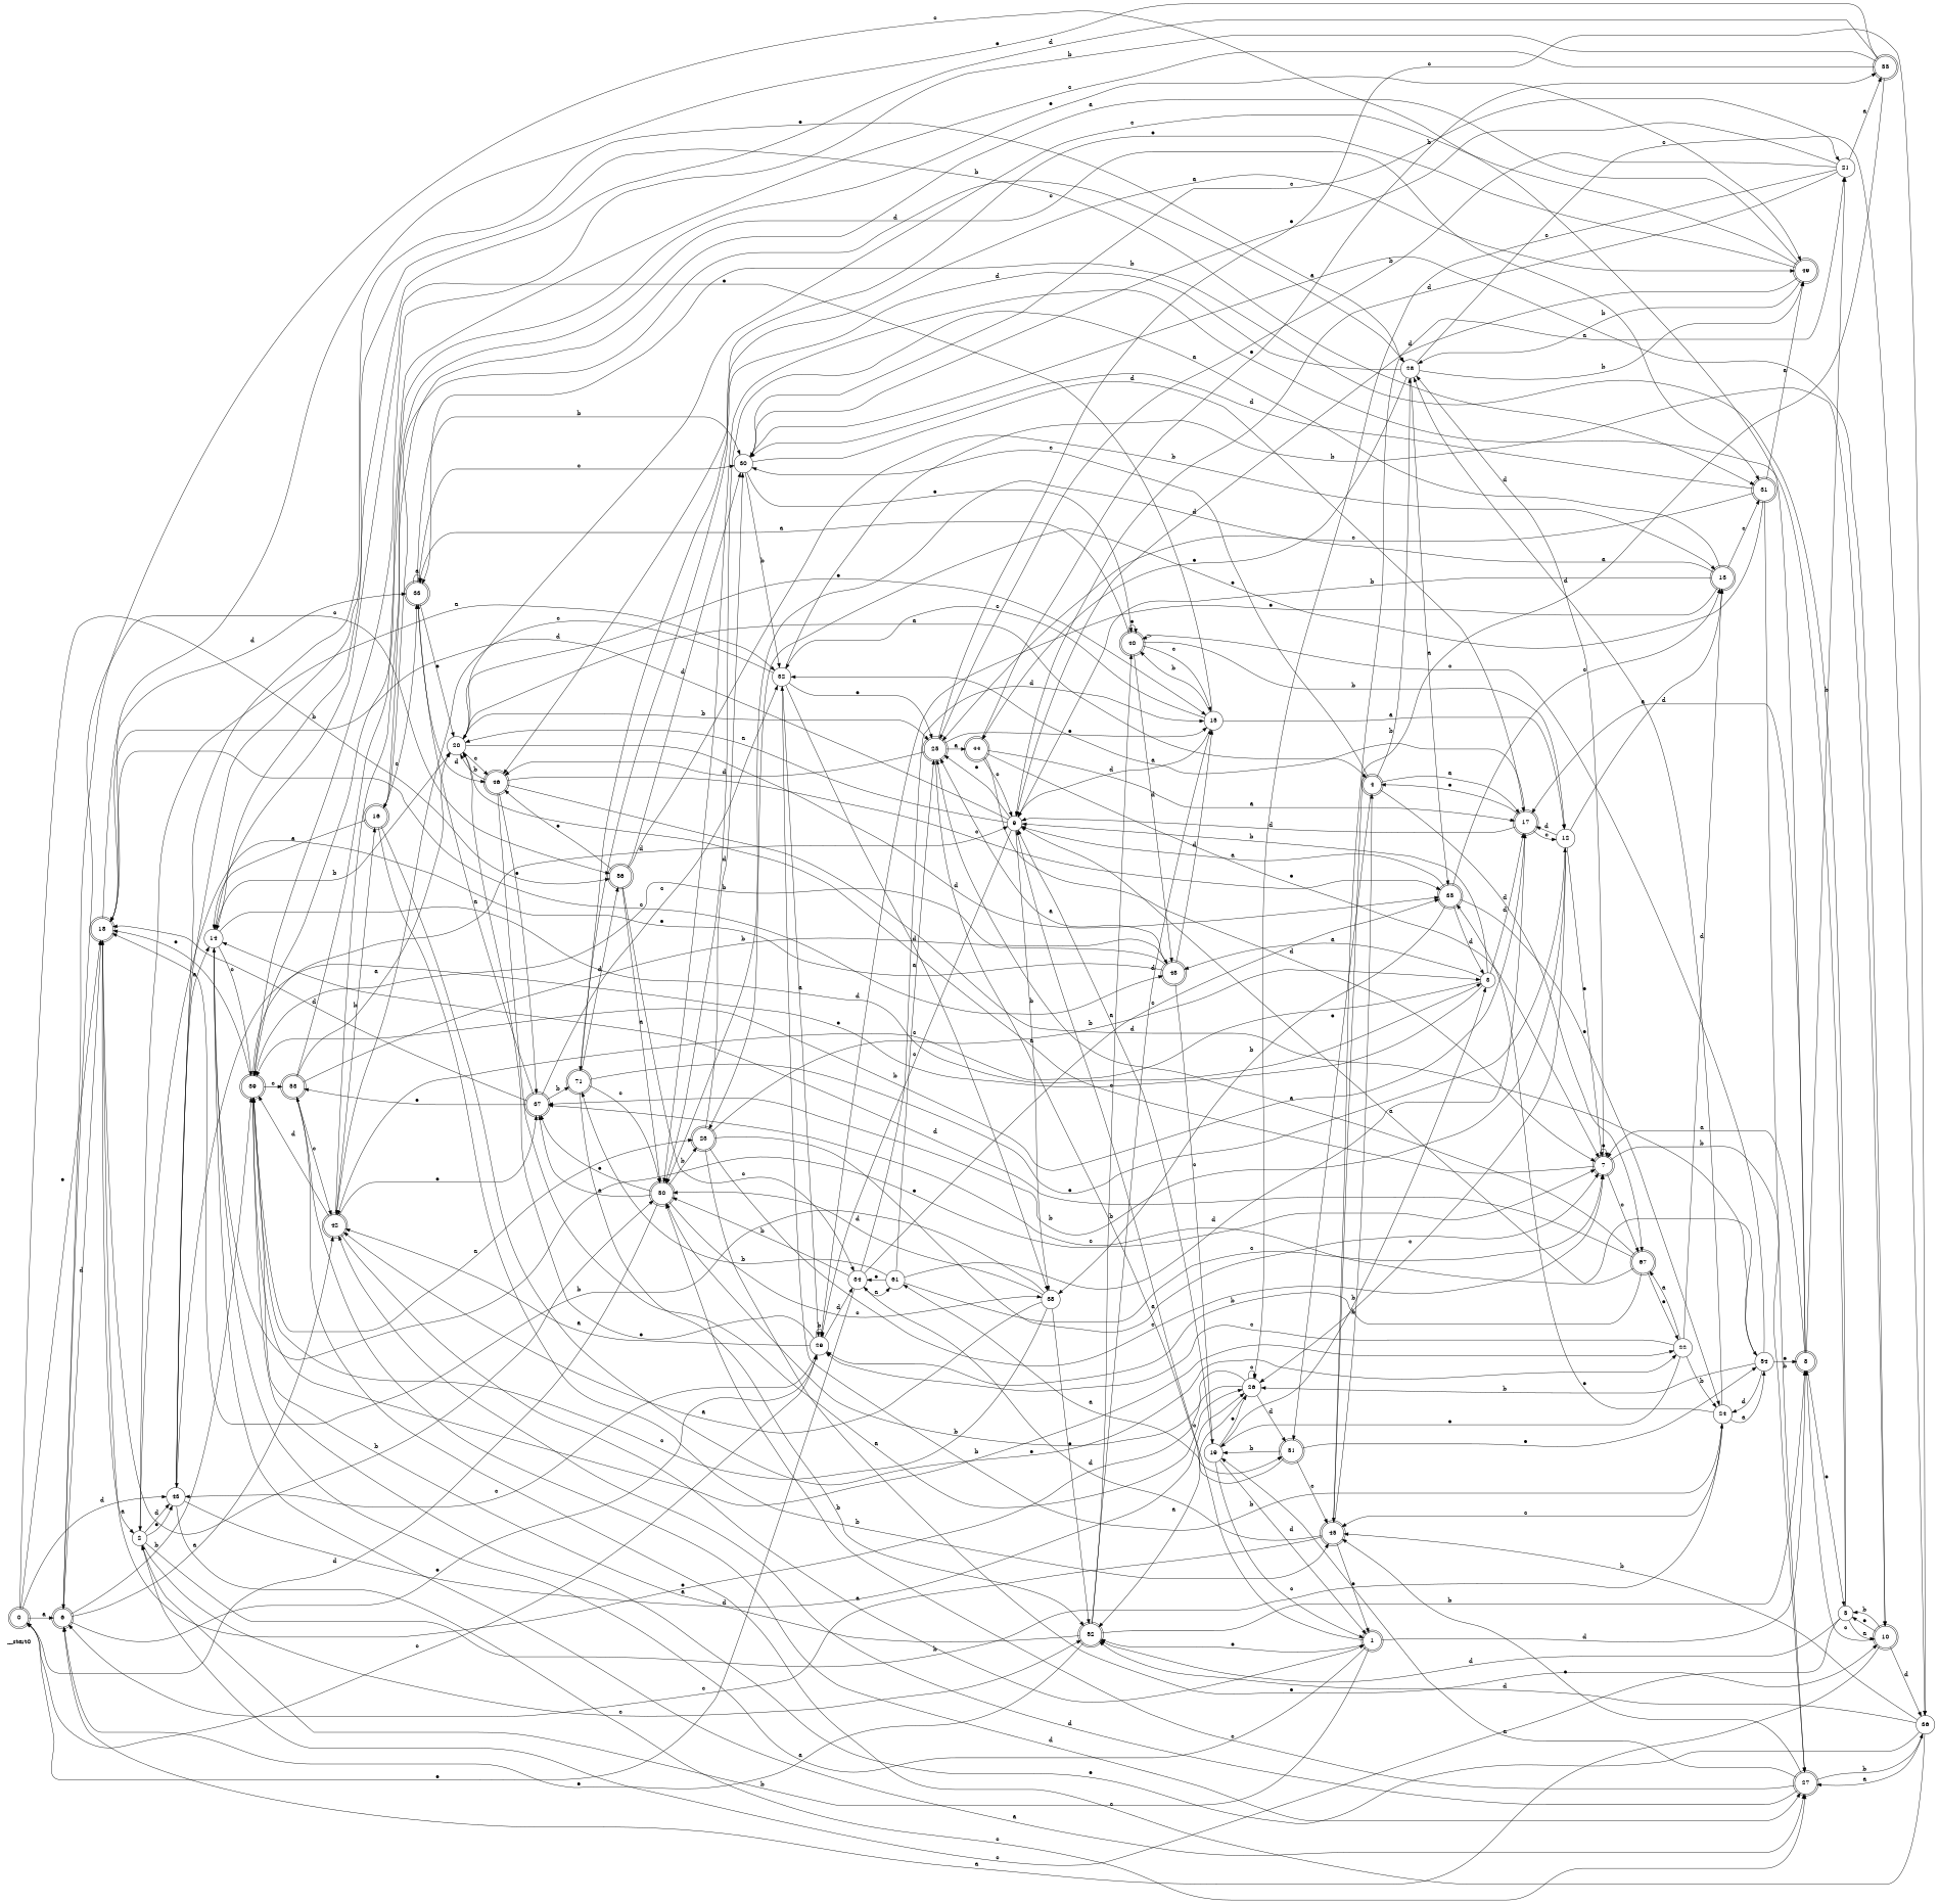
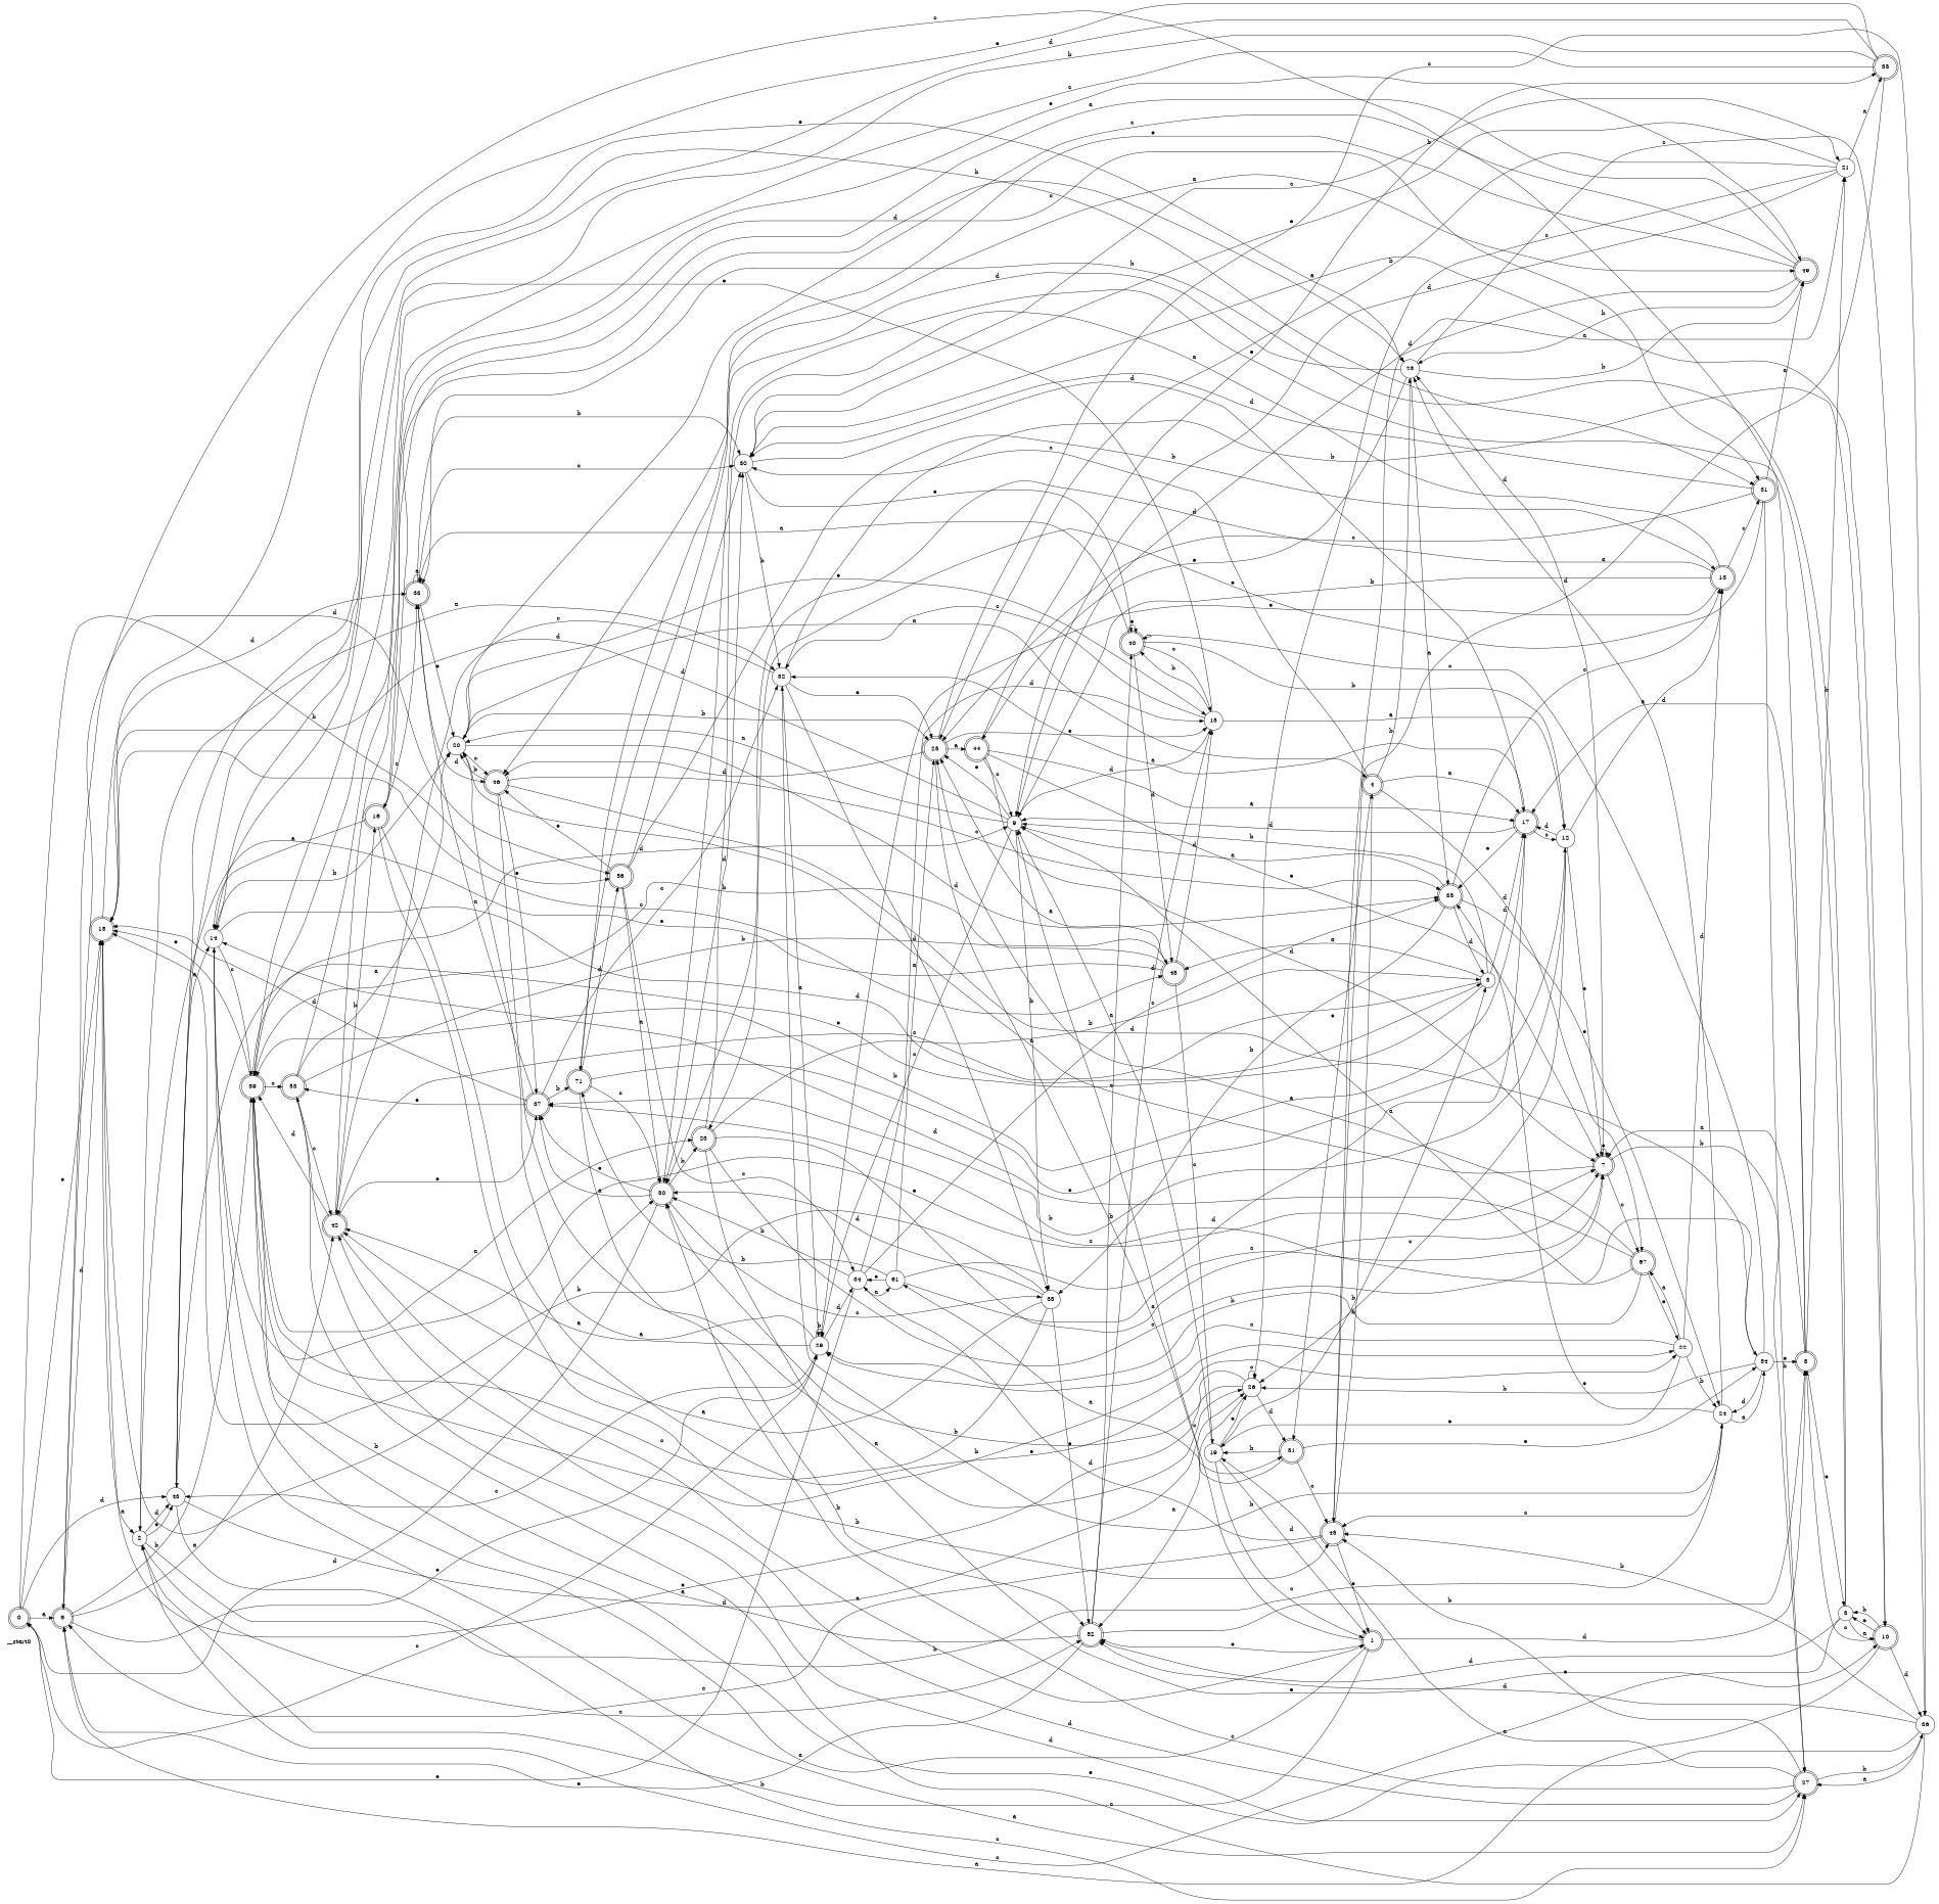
  digraph {
    rankdir=LR
    node [shape=doublecircle color=black fillcolor=white style="rounded,filled"]
    __start0 [shape=none color="" fillcolor="" style=""]
    n2 [label=0]
    n3 [label=6]
    n4 [label=18]
    n5 [label=29 shape=circle style=filled]
    n6 [label=43 shape=circle style=filled]
    n7 [label=56]
    n8 [label=42]
    n9 [label=39]
    n10 [label=2 shape=circle style=filled]
    n11 [label=48]
    n12 [label=33]
    n13 [label=50]
    n14 [label=20 shape=circle style=filled]
    n15 [label=34 shape=circle style=filled]
    n16 [label=14 shape=circle style=filled]
    n17 [label=28 shape=circle style=filled]
    n18 [label=27]
    n19 [label=26 shape=circle style=filled]
    n20 [label=31]
    n21 [label=30 shape=circle style=filled]
    n22 [label=13]
    n23 [label=46]
    n24 [label=1]
    n25 [label=8]
    n26 [label=9 shape=circle style=filled]
    n27 [label=52]
    n28 [label=24 shape=circle style=filled]
    n29 [label=32 shape=circle style=filled]
    n30 [label=17]
    n31 [label=5 shape=circle style=filled]
    n32 [label=7]
    n33 [label=21 shape=circle style=filled]
    n34 [label=25]
    n35 [label=38 shape=circle style=filled]
    n36 [label=3 shape=circle style=filled]
    n37 [label=15 shape=circle style=filled]
    n38 [label=40]
    n39 [label=45]
    n40 [label=35]
    n41 [label=54 shape=circle style=filled]
    n42 [label=10]
    n43 [label=4]
    n44 [label=12 shape=circle style=filled]
    n45 [label=37]
    n46 [label=16]
    n47 [label=19 shape=circle style=filled]
    n48 [label=67]
    n49 [label=51]
    n50 [label=36 shape=circle style=filled]
    n51 [label=71]
    n52 [label=44]
    n53 [label=49]
    n54 [label=22 shape=circle style=filled]
    n55 [label=61 shape=circle style=filled]
    n56 [label=23]
    n57 [label=53]
    n58 [label=55]
    n2 -> n3 [label=a]
    n2 -> n4 [label=e]
    n2 -> n5 [label=c]
    n2 -> n6 [label=d]
    n2 -> n7 [label=b]
    n3 -> n4 [label=d]
    n3 -> n5 [label=e]
-   n3 -> n7 [label=c]
+   n3 -> n7 [label=d]
    n3 -> n8 [label=a]
    n3 -> n9 [label=b]
    n4 -> n10 [label=a]
    n4 -> n11 [label=c]
    n4 -> n12 [label=d]
    n4 -> n13 [label=b]
    n5 -> n5 [label=b]
    n5 -> n6 [label=c]
    n5 -> n8 [label=a]
-   n5 -> n14 [label=e]
+   n5 -> n14 [label=a]
    n5 -> n15 [label=d]
    n6 -> n16 [label=a]
    n6 -> n17 [label=e]
    n6 -> n18 [label=c]
    n6 -> n19 [label=d]
    n6 -> n20 [label=b]
    n7 -> n13 [label=a]
    n7 -> n15 [label=c]
    n7 -> n21 [label=d]
    n7 -> n22 [label=b]
    n7 -> n23 [label=e]
    n8 -> n9 [label=d]
    n8 -> n20 [label=c]
    n8 -> n24 [label=a]
    n8 -> n45 [label=e]
    n8 -> n46 [label=b]
    n9 -> n4 [label=e]
    n9 -> n26 [label=d]
    n9 -> n54 [label=b]
    n9 -> n56 [label=a]
    n9 -> n57 [label=c]
    n10 -> n6 [label=d]
    n10 -> n6 [label=e]
    n10 -> n27 [label=c]
    n10 -> n28 [label=b]
    n10 -> n29 [label=a]
    n11 -> n9 [label=b]
    n11 -> n10 [label=e]
    n11 -> n34 [label=a]
    n11 -> n37 [label=d]
    n11 -> n47 [label=c]
    n12 -> n12 [label=a]
    n12 -> n14 [label=e]
    n12 -> n21 [label=b]
    n12 -> n21 [label=c]
    n12 -> n23 [label=d]
    n13 -> n2 [label=d]
    n13 -> n35 [label=c]
    n13 -> n45 [label=a]
    n13 -> n45 [label=e]
    n13 -> n56 [label=b]
    n14 -> n23 [label=c]
    n14 -> n34 [label=b]
    n14 -> n37 [label=e]
    n14 -> n40 [label=d]
    n14 -> n43 [label=a]
    n15 -> n2 [label=e]
    n15 -> n13 [label=b]
    n15 -> n37 [label=d]
    n15 -> n40 [label=c]
    n15 -> n55 [label=a]
    n16 -> n9 [label=c]
    n16 -> n14 [label=b]
    n16 -> n18 [label=a]
    n16 -> n32 [label=e]
    n16 -> n36 [label=d]
    n17 -> n40 [label=a]
    n17 -> n50 [label=c]
    n17 -> n51 [label=d]
    n17 -> n52 [label=e]
    n17 -> n53 [label=b]
    n18 -> n8 [label=d]
    n18 -> n13 [label=c]
    n18 -> n39 [label=e]
    n18 -> n47 [label=a]
    n18 -> n50 [label=b]
    n19 -> n4 [label=e]
    n19 -> n13 [label=b]
    n19 -> n19 [label=c]
    n19 -> n27 [label=a]
    n19 -> n49 [label=d]
    n20 -> n18 [label=b]
    n20 -> n21 [label=d]
    n20 -> n34 [label=c]
    n20 -> n53 [label=a]
    n20 -> n56 [label=e]
    n21 -> n29 [label=b]
    n21 -> n30 [label=d]
    n21 -> n33 [label=c]
    n21 -> n38 [label=e]
    n21 -> n42 [label=a]
    n22 -> n5 [label=e]
    n22 -> n13 [label=a]
    n22 -> n13 [label=d]
    n22 -> n20 [label=c]
    n22 -> n26 [label=b]
    n23 -> n14 [label=b]
    n23 -> n19 [label=a]
    n23 -> n40 [label=c]
    n23 -> n41 [label=d]
    n23 -> n45 [label=e]
    n24 -> n10 [label=b]
    n24 -> n16 [label=a]
    n24 -> n25 [label=d]
    n24 -> n26 [label=c]
    n24 -> n27 [label=e]
    n25 -> n3 [label=c]
    n25 -> n30 [label=d]
    n25 -> n31 [label=e]
    n25 -> n32 [label=a]
    n25 -> n33 [label=b]
    n26 -> n4 [label=d]
    n26 -> n5 [label=c]
    n26 -> n14 [label=a]
    n26 -> n34 [label=e]
    n26 -> n35 [label=b]
    n27 -> n3 [label=e]
    n27 -> n9 [label=a]
    n27 -> n25 [label=b]
    n27 -> n37 [label=d]
    n27 -> n38 [label=c]
    n28 -> n17 [label=d]
    n28 -> n29 [label=b]
    n28 -> n39 [label=c]
    n28 -> n40 [label=e]
    n28 -> n41 [label=a]
    n29 -> n5 [label=a]
    n29 -> n8 [label=c]
    n29 -> n34 [label=e]
    n29 -> n35 [label=d]
    n29 -> n42 [label=b]
    n30 -> n9 [label=b]
    n30 -> n26 [label=d]
    n30 -> n29 [label=a]
-   n30 -> n43 [label=e]
+   n30 -> n40 [label=e]
    n30 -> n44 [label=c]
    n31 -> n10 [label=c]
    n31 -> n12 [label=b]
    n31 -> n13 [label=e]
    n31 -> n27 [label=d]
    n31 -> n42 [label=a]
    n32 -> n14 [label=a]
    n32 -> n17 [label=d]
    n32 -> n18 [label=b]
    n32 -> n32 [label=e]
    n32 -> n48 [label=c]
    n33 -> n19 [label=c]
    n33 -> n21 [label=e]
    n33 -> n26 [label=d]
    n33 -> n34 [label=b]
    n33 -> n58 [label=a]
    n34 -> n23 [label=d]
    n34 -> n37 [label=e]
    n34 -> n49 [label=b]
    n34 -> n50 [label=c]
    n34 -> n52 [label=a]
    n35 -> n4 [label=b]
    n35 -> n8 [label=a]
    n35 -> n9 [label=c]
    n35 -> n13 [label=d]
    n35 -> n27 [label=e]
    n36 -> n6 [label=e]
    n36 -> n8 [label=c]
    n36 -> n11 [label=a]
    n36 -> n26 [label=b]
    n36 -> n30 [label=d]
    n37 -> n16 [label=e]
    n37 -> n26 [label=d]
    n37 -> n29 [label=c]
    n37 -> n38 [label=b]
    n37 -> n44 [label=a]
    n38 -> n11 [label=d]
    n38 -> n12 [label=a]
    n38 -> n37 [label=c]
    n38 -> n38 [label=e]
    n38 -> n44 [label=b]
    n39 -> n3 [label=c]
    n39 -> n15 [label=d]
    n39 -> n24 [label=e]
    n39 -> n33 [label=a]
    n39 -> n43 [label=b]
    n40 -> n22 [label=c]
    n40 -> n26 [label=a]
    n40 -> n28 [label=e]
    n40 -> n35 [label=b]
    n40 -> n36 [label=d]
    n41 -> n19 [label=b]
    n41 -> n25 [label=e]
    n41 -> n26 [label=a]
    n41 -> n28 [label=d]
    n41 -> n38 [label=c]
    n42 -> n3 [label=a]
    n42 -> n25 [label=c]
    n42 -> n31 [label=b]
    n42 -> n31 [label=e]
    n42 -> n50 [label=d]
    n43 -> n17 [label=b]
    n43 -> n21 [label=c]
    n43 -> n30 [label=a]
    n43 -> n48 [label=d]
    n43 -> n49 [label=e]
    n44 -> n19 [label=c]
    n44 -> n22 [label=a]
    n44 -> n30 [label=d]
    n44 -> n32 [label=e]
    n44 -> n45 [label=b]
    n45 -> n4 [label=d]
    n45 -> n12 [label=a]
    n45 -> n29 [label=c]
    n45 -> n51 [label=b]
    n45 -> n57 [label=e]
    n46 -> n12 [label=c]
    n46 -> n16 [label=a]
    n46 -> n17 [label=d]
    n46 -> n39 [label=b]
    n46 -> n54 [label=e]
    n47 -> n19 [label=e]
    n47 -> n24 [label=c]
    n47 -> n24 [label=d]
    n47 -> n26 [label=a]
    n47 -> n36 [label=b]
    n48 -> n5 [label=b]
    n48 -> n16 [label=d]
    n48 -> n34 [label=a]
    n48 -> n45 [label=c]
    n48 -> n54 [label=e]
    n49 -> n39 [label=c]
    n49 -> n41 [label=e]
    n49 -> n47 [label=b]
    n49 -> n55 [label=a]
    n50 -> n9 [label=e]
    n50 -> n18 [label=a]
    n50 -> n27 [label=d]
    n50 -> n39 [label=b]
    n50 -> n57 [label=c]
    n51 -> n7 [label=d]
    n51 -> n13 [label=c]
    n51 -> n27 [label=b]
    n51 -> n44 [label=e]
    n51 -> n53 [label=a]
    n52 -> n26 [label=c]
    n52 -> n30 [label=a]
    n52 -> n32 [label=d]
    n52 -> n32 [label=e]
    n52 -> n58 [label=b]
    n53 -> n14 [label=c]
    n53 -> n17 [label=b]
    n53 -> n23 [label=e]
    n53 -> n26 [label=d]
    n53 -> n46 [label=a]
    n54 -> n5 [label=c]
    n54 -> n22 [label=d]
    n54 -> n28 [label=b]
    n54 -> n47 [label=e]
    n54 -> n48 [label=a]
    n55 -> n15 [label=e]
    n55 -> n30 [label=d]
    n55 -> n32 [label=c]
    n55 -> n34 [label=a]
    n55 -> n51 [label=b]
    n56 -> n21 [label=d]
    n56 -> n32 [label=a]
    n56 -> n32 [label=c]
    n56 -> n36 [label=b]
    n56 -> n42 [label=e]
    n57 -> n8 [label=c]
    n57 -> n11 [label=b]
    n57 -> n14 [label=a]
    n57 -> n18 [label=d]
    n57 -> n53 [label=e]
    n58 -> n4 [label=e]
    n58 -> n9 [label=b]
    n58 -> n9 [label=c]
    n58 -> n16 [label=d]
    n58 -> n39 [label=a]
  }
